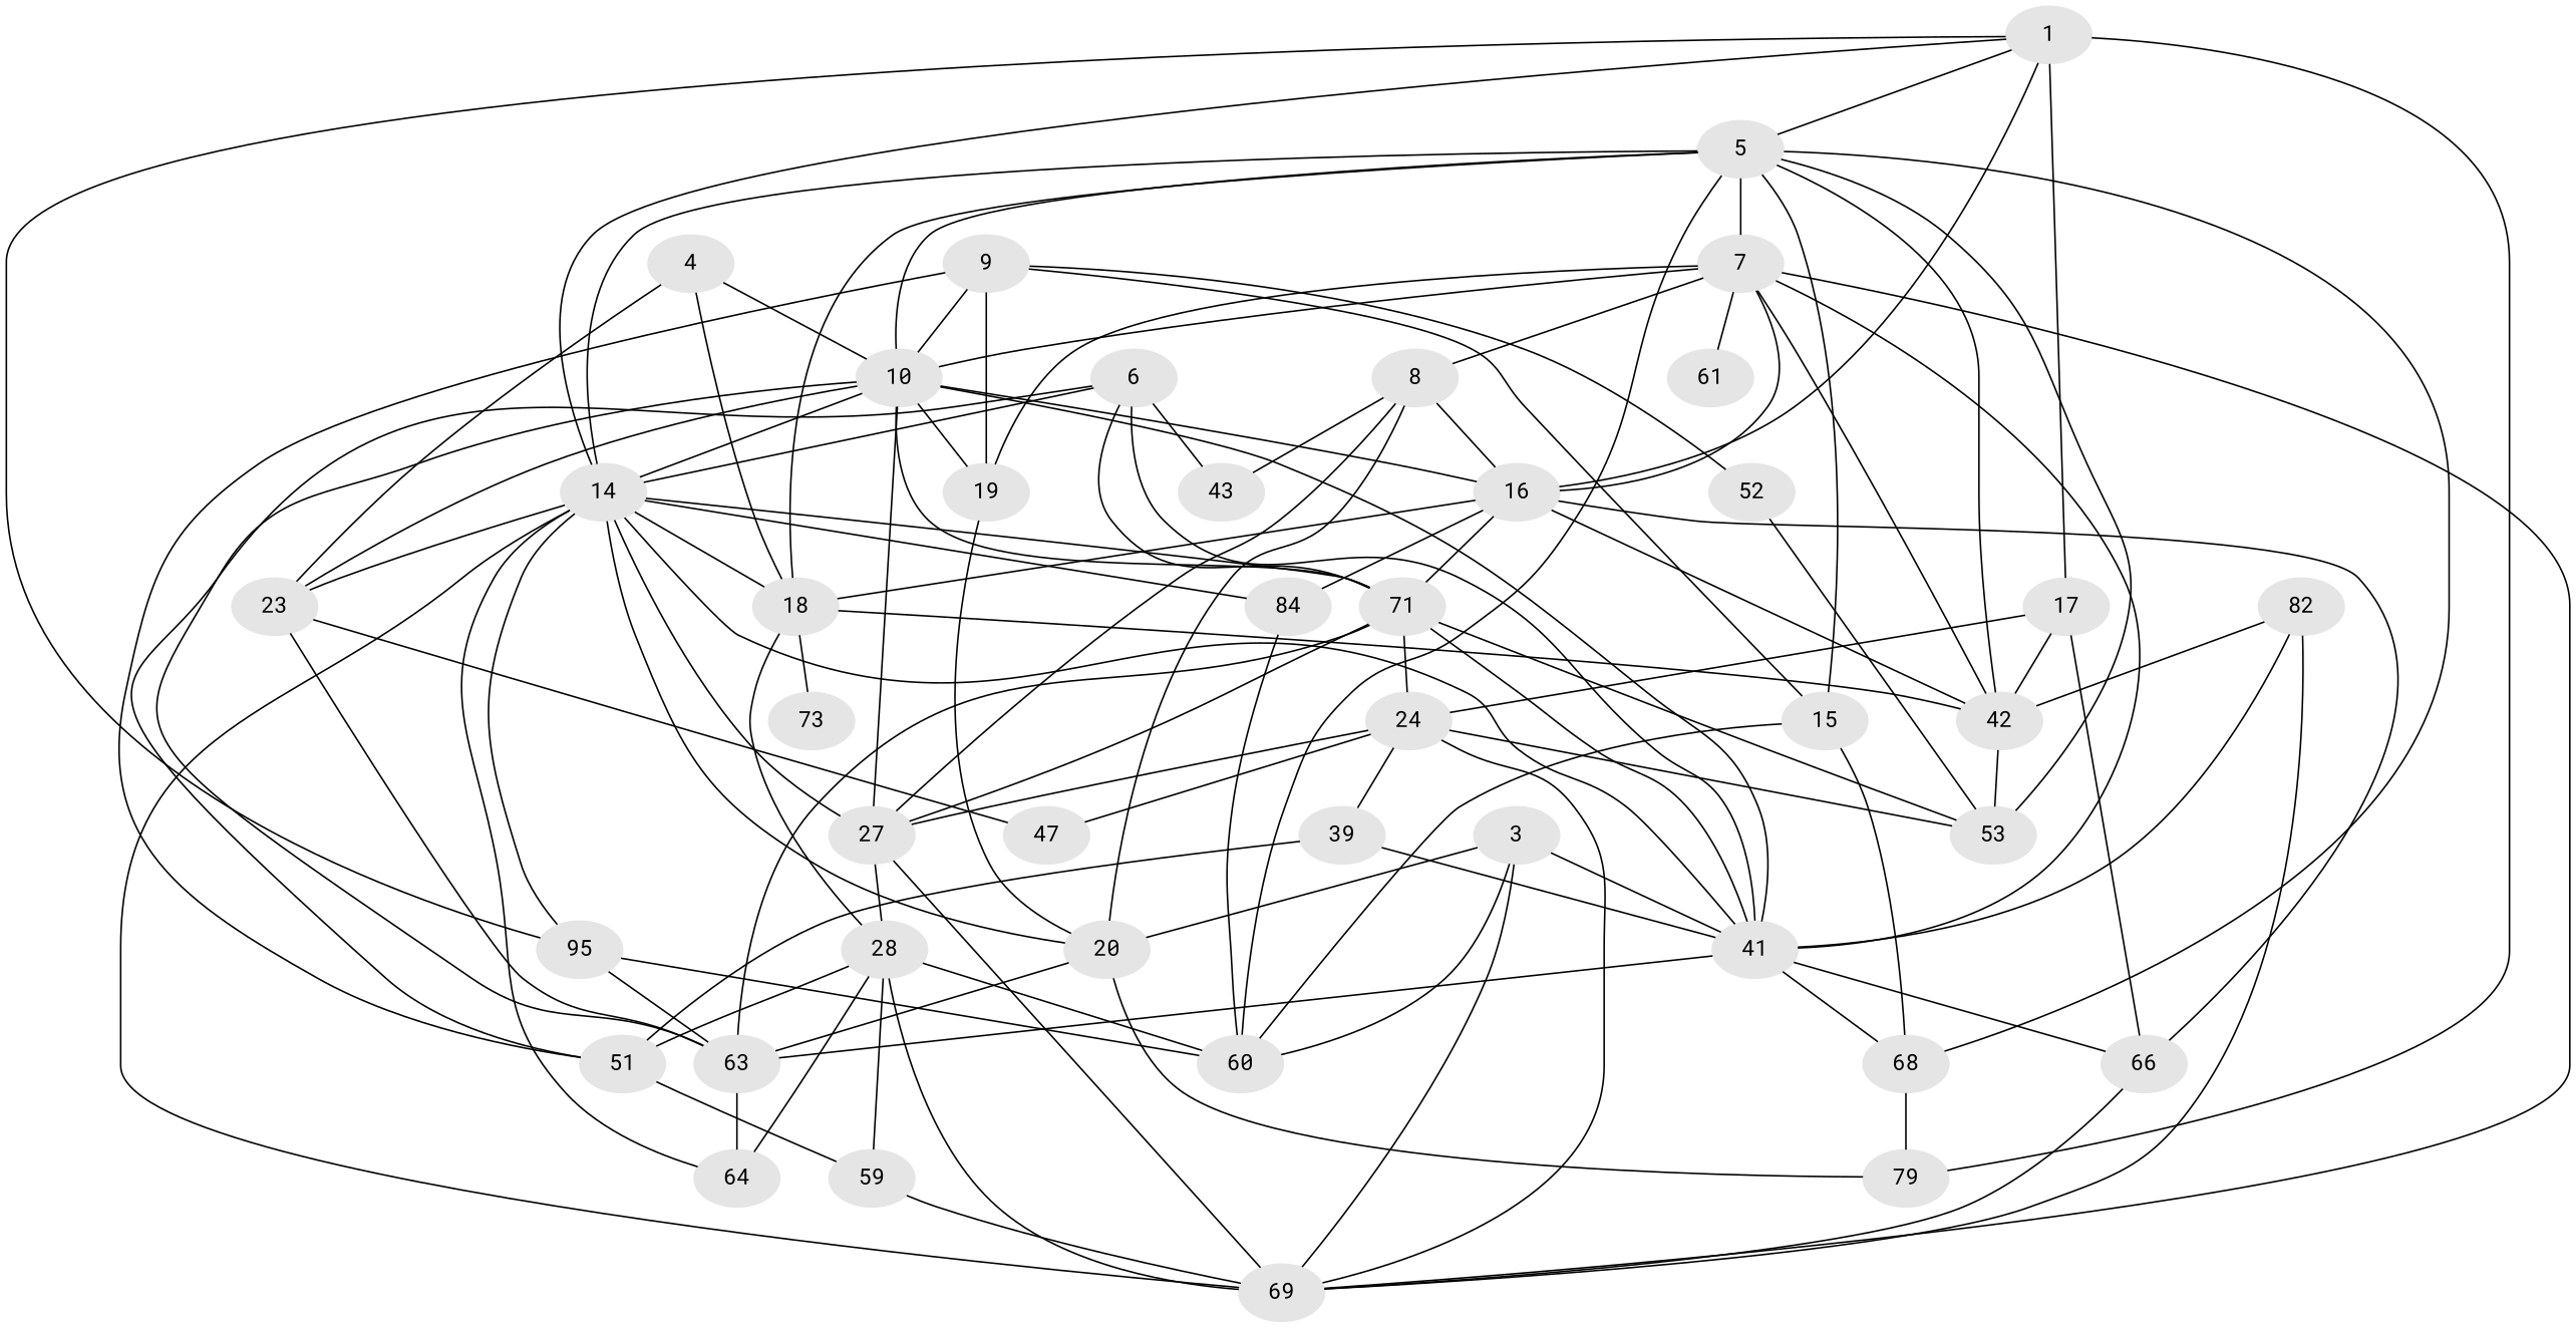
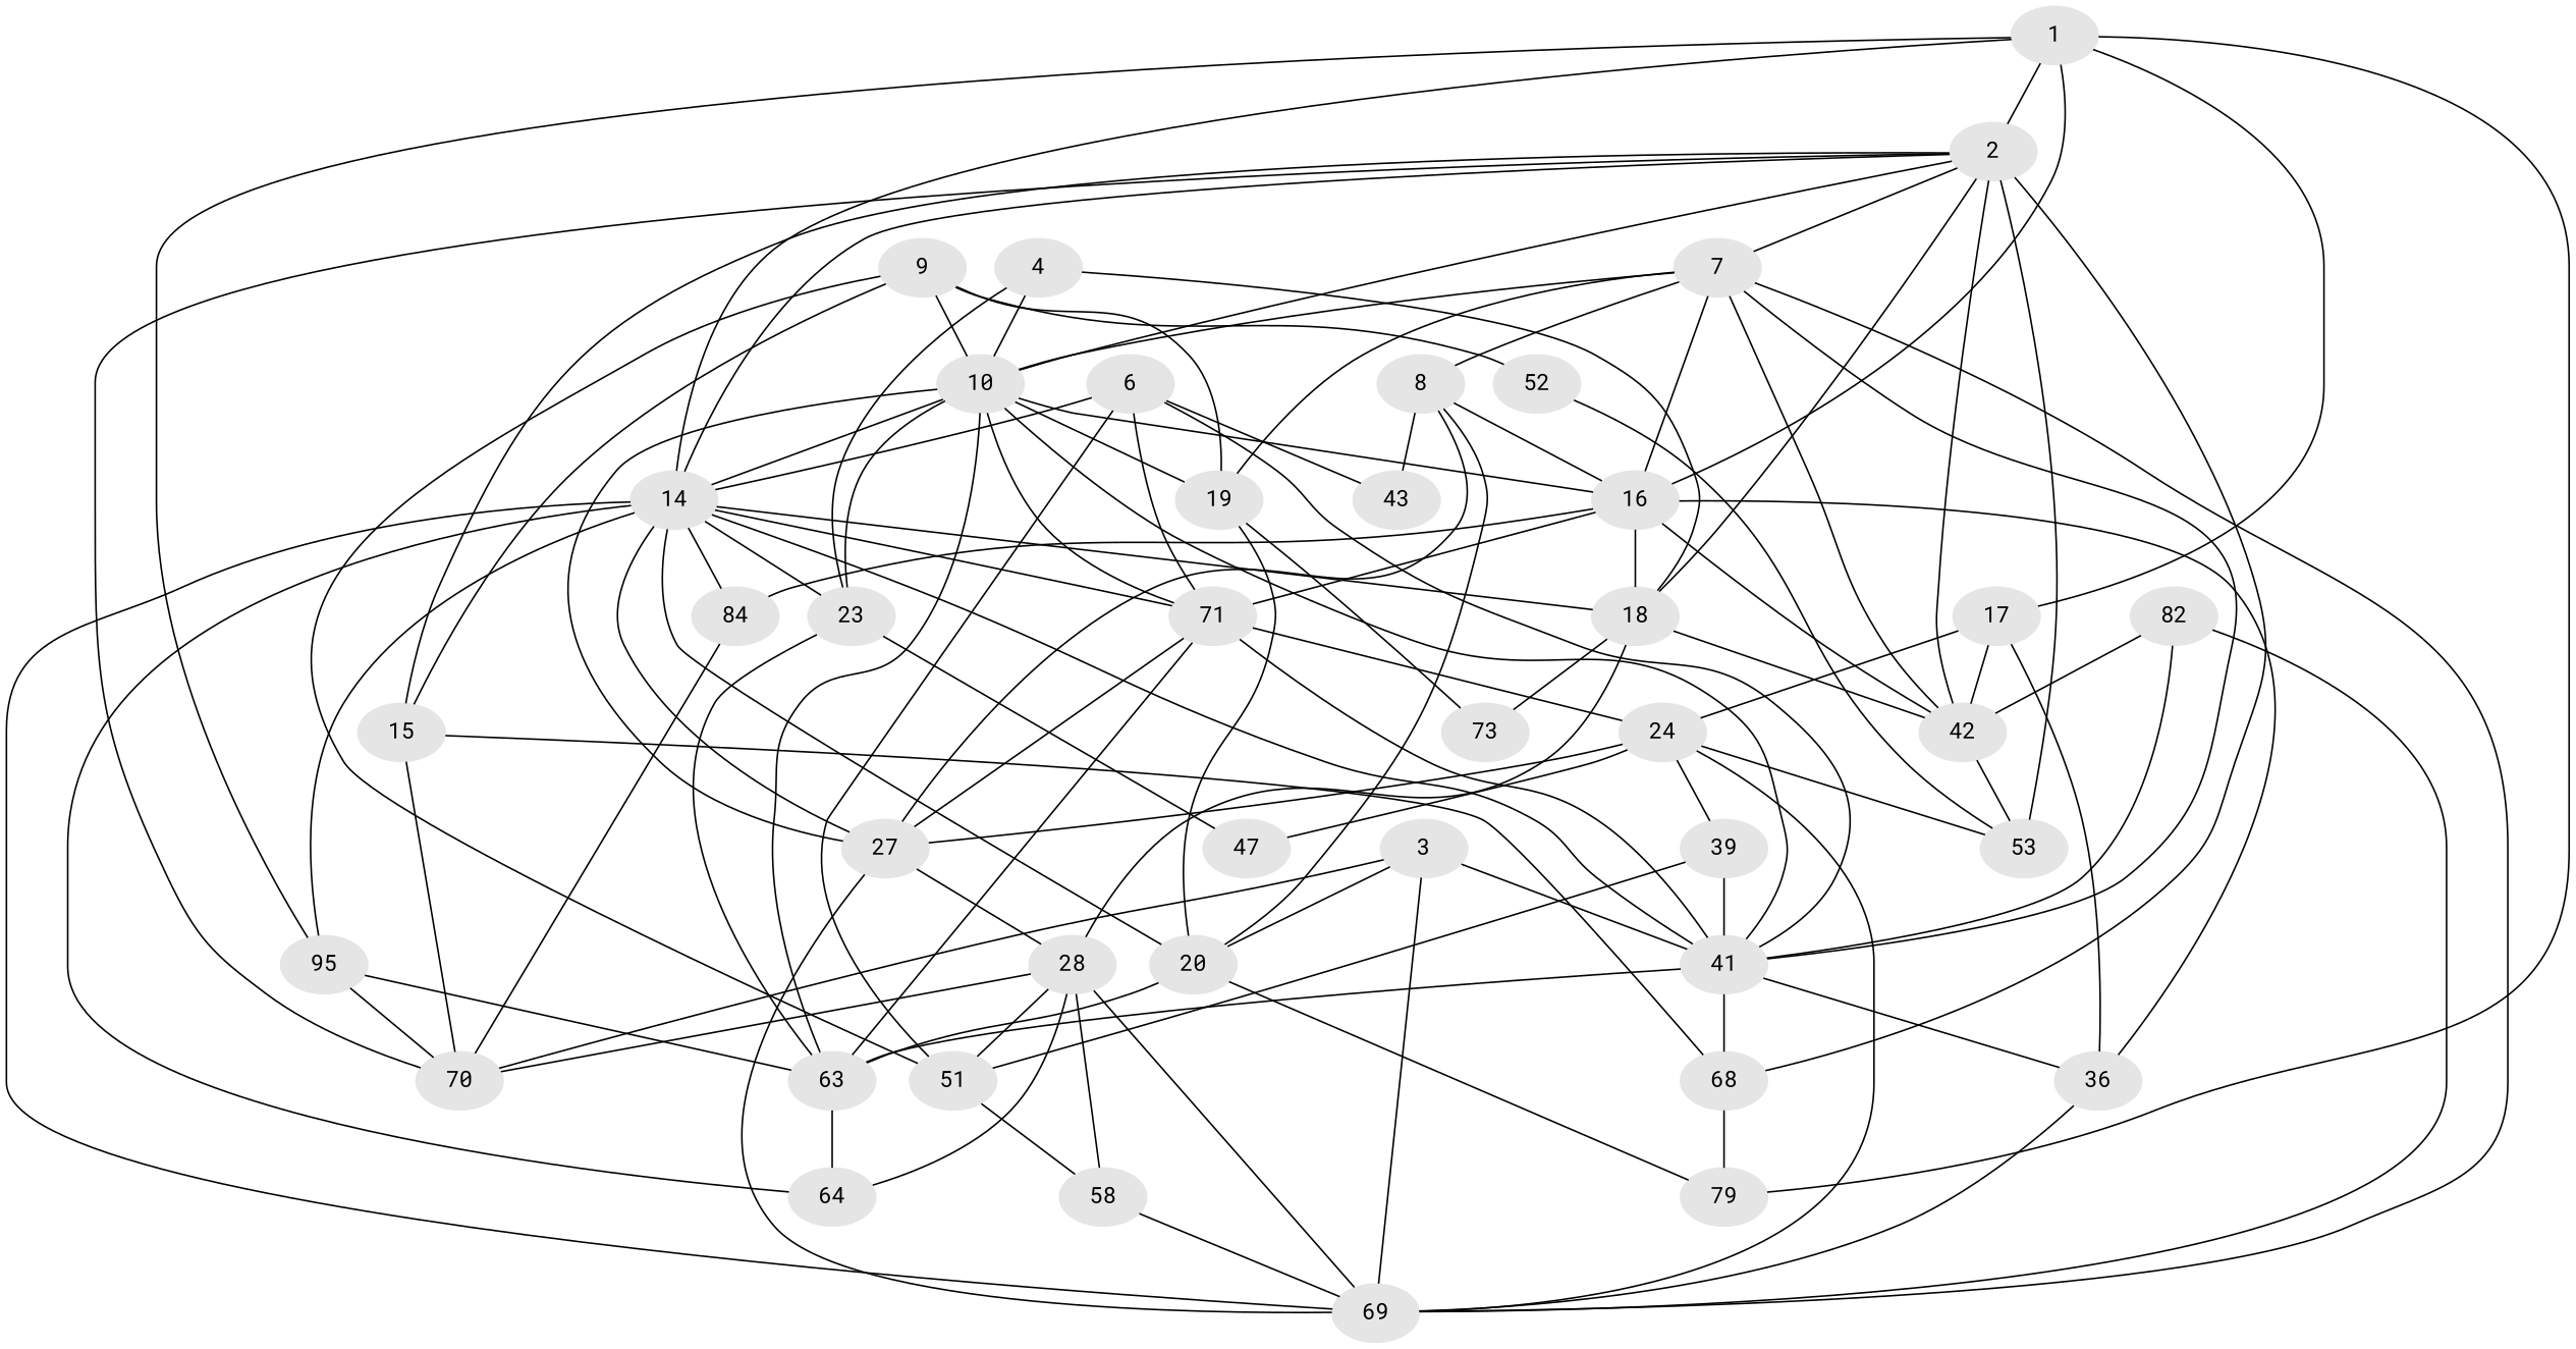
  graph {
    fontname="Roboto Mono"
    node [color=gray90 fontname="Roboto Mono" style=filled]
    edge [fontname="Roboto Mono"]
    1 [super="+2"]
-   5 [super="+15+54+49"]
+   5 [super="+15+54+49" label=2]
    14 [super="+71+72+25"]
    16 [super="+60"]
    17 [super="+31+26"]
    n6 [label=95 super="+81"]
    n7 [label=79]
-   70 [super="+79" label=60]
+   70 [super="+79"]
    10 [super="+38+85+13"]
    18 [super="+29+36"]
    7 [super="+86+58"]
    n12 [label=15]
    42 [super="+83"]
    53
    68
    20 [super="+50"]
    41 [super="+57+46"]
    69 [super="+78"]
    23 [super="+67"]
    n20 [label=71 super="+35"]
    27 [super="+56"]
    n22 [label=84 super="+80"]
    64
-   66 [super="+77"]
+   66 [super="+77" label=36]
    24 [super="+30"]
    63 [super="+65"]
    3 [super="+37"]
    19 [super="+84"]
    4
    28 [super="+32"]
    73
    8
-   61
    47
    6 [super="+82"]
    43
    51
    9 [super="+48+40"]
    52
-   59
+   59 [label=58]
    n41 [label=82]
    39
    1 -- 5
    1 -- 14
    1 -- 16
    1 -- 17
    1 -- n6
    1 -- n7
    5 -- 14
    5 -- 70
    5 -- 10
    5 -- 18 [weight=2]
    5 -- 7
    5 -- n12
    5 -- 42
    5 -- 53
    5 -- 68
    14 -- n6
    14 -- 18
    14 -- 20
    14 -- 41
    14 -- 69 [weight=2]
    14 -- 23
    14 -- n20
    14 -- 27
    14 -- n22 [weight=2]
    14 -- 64
    16 -- 18
    16 -- 42
    16 -- n20
    16 -- n22
    16 -- 66
    17 -- 42
    17 -- 66
    17 -- 24
    n6 -- 70
    n6 -- 63
    10 -- 14
    10 -- 16
    10 -- 41
    10 -- 23
    10 -- n20
    10 -- 27
    10 -- 63
    10 -- 19
    18 -- 42
    18 -- 28 [weight=2]
    18 -- 73
    7 -- 16
    7 -- 10
    7 -- 42
    7 -- 41
    7 -- 69
    7 -- 19
    7 -- 8
-   7 -- 61
    n12 -- 70
    n12 -- 68
    42 -- 53
    68 -- n7
    20 -- n7
    20 -- 63
    41 -- 68
    41 -- 66
    41 -- 63
    23 -- 63
    23 -- 47
-   n20 -- 53
    n20 -- 41 [weight=2]
    n20 -- 27
    n20 -- 24
    n20 -- 63
    27 -- 69
    27 -- 28
    n22 -- 70
    66 -- 69
    24 -- 53
    24 -- 69
    24 -- 27
    24 -- 47
    24 -- 39
    63 -- 64
    3 -- 70
    3 -- 20
    3 -- 41
    3 -- 69
    19 -- 20
+   19 -- 73
    4 -- 10
    4 -- 18
    4 -- 23
    28 -- 70
    28 -- 69
    28 -- 64
    28 -- 51
    28 -- 59
    8 -- 16
    8 -- 20
    8 -- 27
    8 -- 43
    6 -- 14
    6 -- 41
    6 -- n20
    6 -- 43
    6 -- 51
    51 -- 59
    9 -- 10
    9 -- n12
    9 -- 19
    9 -- 51
    9 -- 52
    52 -- 53
    59 -- 69
    n41 -- 42
    n41 -- 41
    n41 -- 69
    39 -- 41
    39 -- 51
  }
